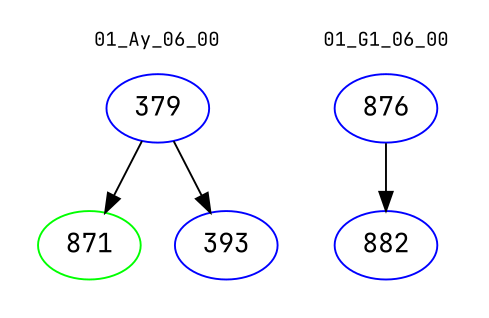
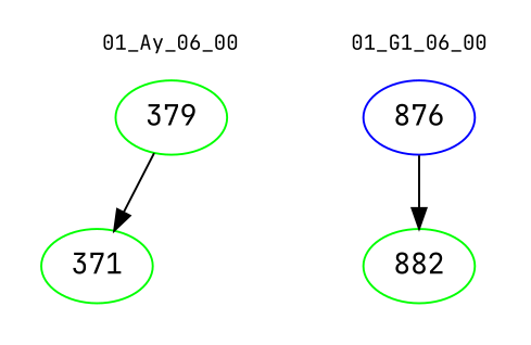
  digraph {
    fontname="JetBrains Mono"
    node [color=green fontname="JetBrains Mono"]
    edge [color=black fontname="JetBrains Mono"]
-   n1 [color=blue label=379]
-   n2 [label=871]
-   n3 [color=blue label=393]
+   n1 [label=379]
+   n2 [label=371]
    n4 [color=blue label=876]
-   n5 [color=blue label=882]
+   n5 [label=882]
    subgraph cluster_1 {
      color=white
      fontsize=10
      label="01_Ay_06_00"
      n1
      n2
-     n3
    }
    subgraph cluster_2 {
      color=white
      fontsize=10
      label="01_G1_06_00"
      n4
      n5
    }
    n1 -> n2
-   n1 -> n3
    n4 -> n5
  }
